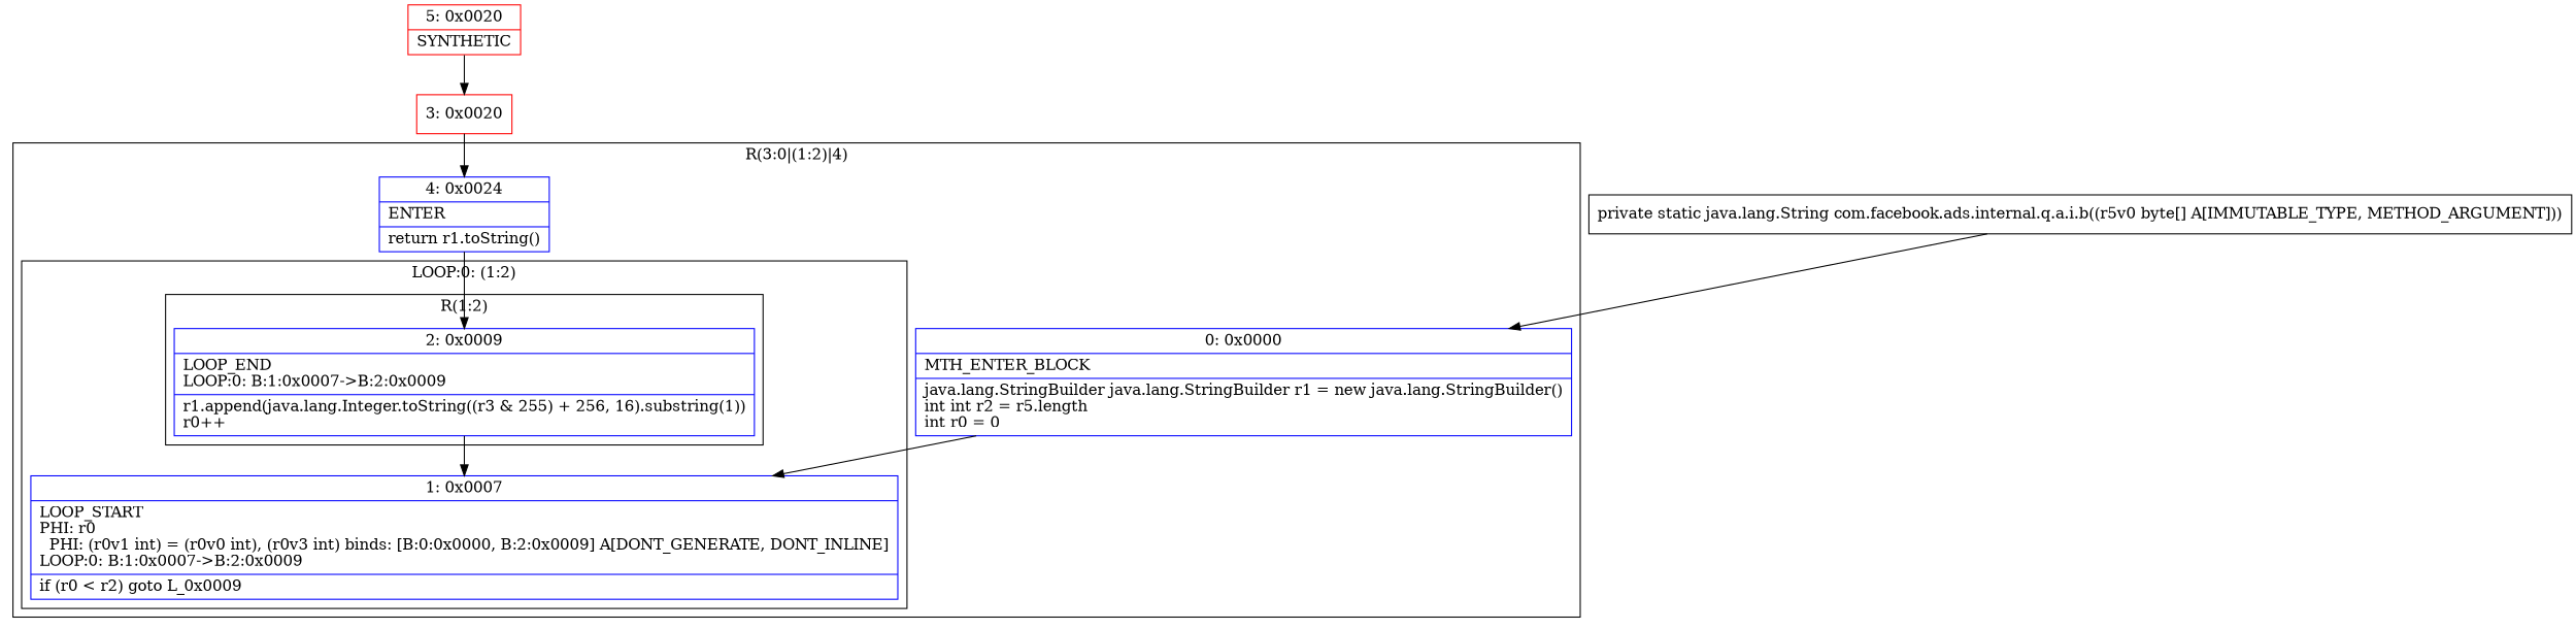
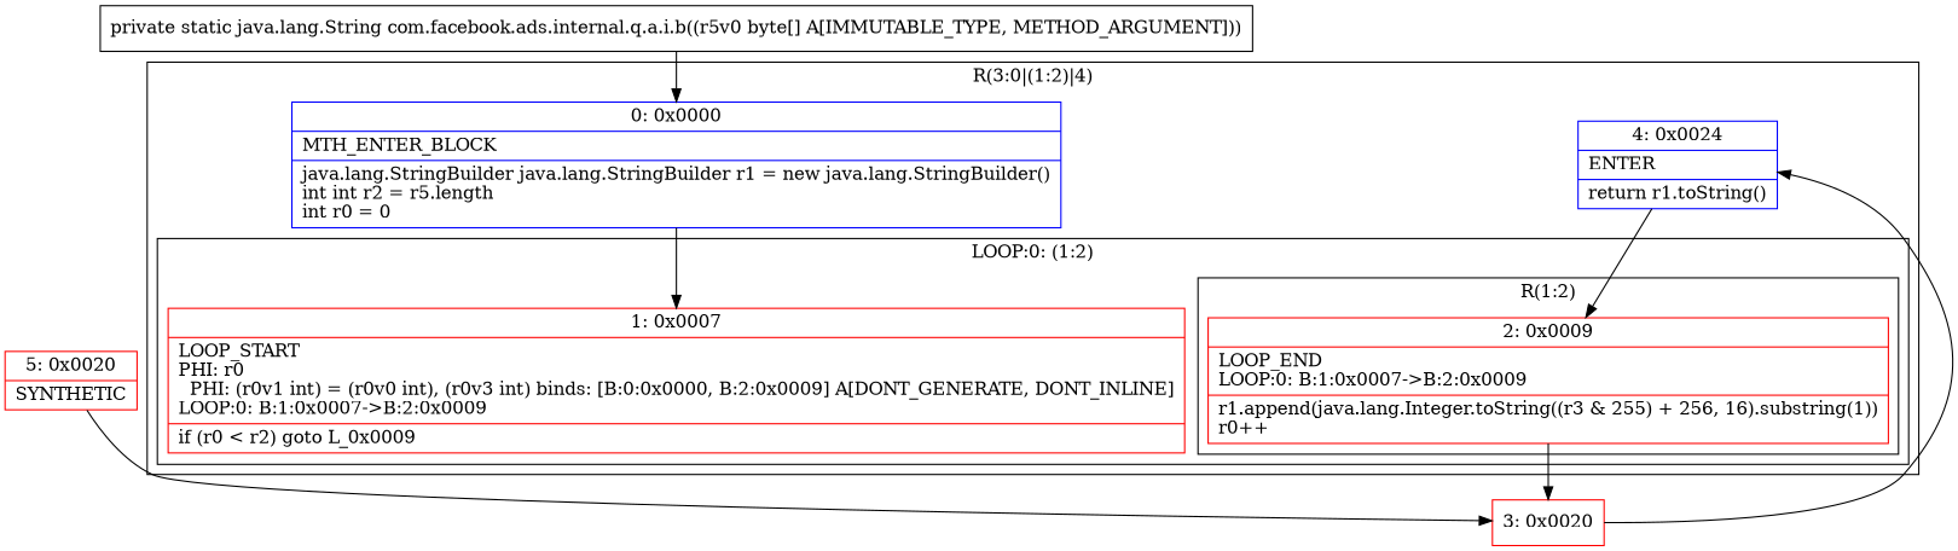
  digraph {
    node [color=blue shape=record]
-   n1 [label="{2\:\ 0x0009|LOOP_END\lLOOP:0: B:1:0x0007\-\>B:2:0x0009\l|r1.append(java.lang.Integer.toString((r3 & 255) + 256, 16).substring(1))\lr0++\l}"]
-   n2 [label="{1\:\ 0x0007|LOOP_START\lPHI: r0 \l  PHI: (r0v1 int) = (r0v0 int), (r0v3 int) binds: [B:0:0x0000, B:2:0x0009] A[DONT_GENERATE, DONT_INLINE]\lLOOP:0: B:1:0x0007\-\>B:2:0x0009\l|if (r0 \< r2) goto L_0x0009\l}"]
+   n1 [color=red label="{2\:\ 0x0009|LOOP_END\lLOOP:0: B:1:0x0007\-\>B:2:0x0009\l|r1.append(java.lang.Integer.toString((r3 & 255) + 256, 16).substring(1))\lr0++\l}"]
+   n2 [color=red label="{1\:\ 0x0007|LOOP_START\lPHI: r0 \l  PHI: (r0v1 int) = (r0v0 int), (r0v3 int) binds: [B:0:0x0000, B:2:0x0009] A[DONT_GENERATE, DONT_INLINE]\lLOOP:0: B:1:0x0007\-\>B:2:0x0009\l|if (r0 \< r2) goto L_0x0009\l}"]
    n3 [label="{0\:\ 0x0000|MTH_ENTER_BLOCK\l|java.lang.StringBuilder java.lang.StringBuilder r1 = new java.lang.StringBuilder()\lint int r2 = r5.length\lint r0 = 0\l}"]
    n4 [label="{4\:\ 0x0024|ENTER\l|return r1.toString()\l}"]
    n5 [color=red label="{5\:\ 0x0020|SYNTHETIC\l}"]
    n6 [color=red label="{3\:\ 0x0020}"]
    n7 [label="{private static java.lang.String com.facebook.ads.internal.q.a.i.b((r5v0 byte[] A[IMMUTABLE_TYPE, METHOD_ARGUMENT])) }" color=""]
    subgraph cluster_1 {
      label="R(3:0|(1:2)|4)"
      n3
      n4
      subgraph cluster_2 {
        label="LOOP:0: (1:2)"
        n2
        subgraph cluster_3 {
          label="R(1:2)"
          n1
        }
      }
    }
-   n1 -> n2
+   n1 -> n6
    n3 -> n2
    n4 -> n1
    n5 -> n6
    n6 -> n4
    n7 -> n3
  }
